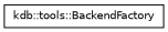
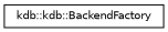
  digraph {
    rankdir=LR
-   n1 [color=black fillcolor=white fontname=Helvetica fontsize=10 height=0.2 label="kdb::tools::BackendFactory" shape=record style=filled width=0.4]
+   n1 [color=black fillcolor=white fontname=Helvetica fontsize=10 height=0.2 label="kdb::kdb::BackendFactory" shape=record style=filled width=0.4]
  }
